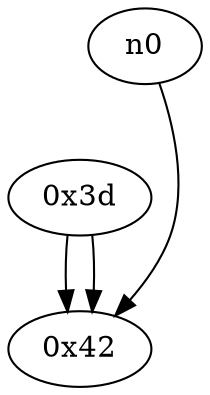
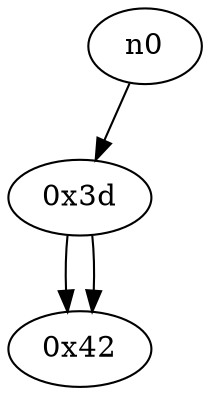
  digraph {
    n1 [label="0x3d"]
    n2 [label="0x42"]
    n0
    n1 -> n2
    n1 -> n2
-   n0 -> n2
+   n0 -> n1
  }
